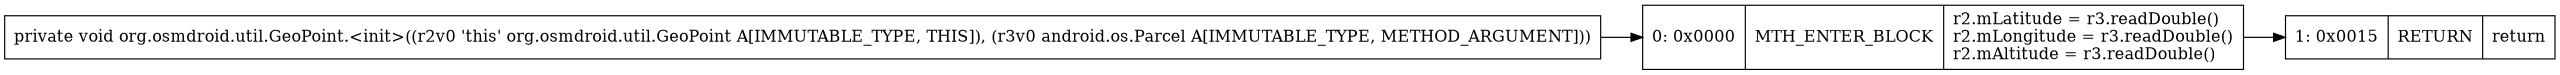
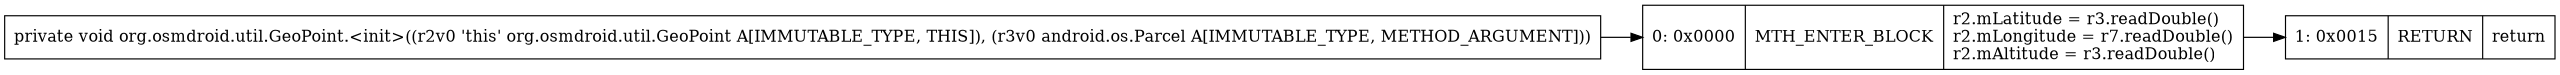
  digraph {
    rankdir=LR
    node [shape=record]
-   n1 [label="{0\:\ 0x0000|MTH_ENTER_BLOCK\l|r2.mLatitude = r3.readDouble()\lr2.mLongitude = r3.readDouble()\lr2.mAltitude = r3.readDouble()\l}"]
+   n1 [label="{0\:\ 0x0000|MTH_ENTER_BLOCK\l|r2.mLatitude = r3.readDouble()\lr2.mLongitude = r7.readDouble()\lr2.mAltitude = r3.readDouble()\l}"]
    n2 [label="{1\:\ 0x0015|RETURN\l|return\l}"]
    n3 [label="{private void org.osmdroid.util.GeoPoint.\<init\>((r2v0 'this' org.osmdroid.util.GeoPoint A[IMMUTABLE_TYPE, THIS]), (r3v0 android.os.Parcel A[IMMUTABLE_TYPE, METHOD_ARGUMENT])) }"]
    n1 -> n2
    n3 -> n1
  }
